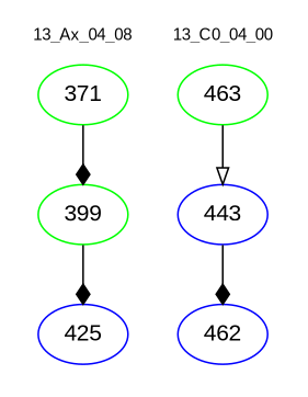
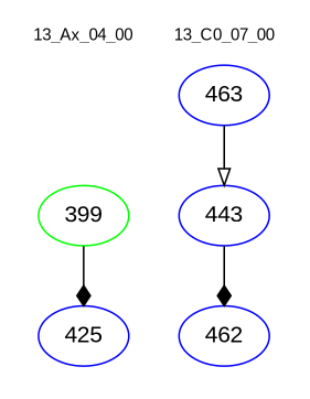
  digraph {
    fontname="Liberation Sans"
    node [color=green fontname="Liberation Sans"]
    edge [arrowhead=diamond color=black fontname="Liberation Sans"]
-   n1 [label=371]
    n2 [label=399]
    n3 [color=blue label=425]
-   n4 [label=463]
+   n4 [color=blue label=463]
    n5 [color=blue label=443]
    n6 [color=blue label=462]
    subgraph cluster_1 {
      color=white
      fontsize=10
-     label="13_Ax_04_08"
-     n1
+     label="13_Ax_04_00"
      n2
      n3
    }
    subgraph cluster_2 {
      color=white
      fontsize=10
-     label="13_C0_04_00"
+     label="13_C0_07_00"
      n4
      n5
      n6
    }
-   n1 -> n2
    n2 -> n3
    n4 -> n5 [arrowhead=onormal]
    n5 -> n6
  }
